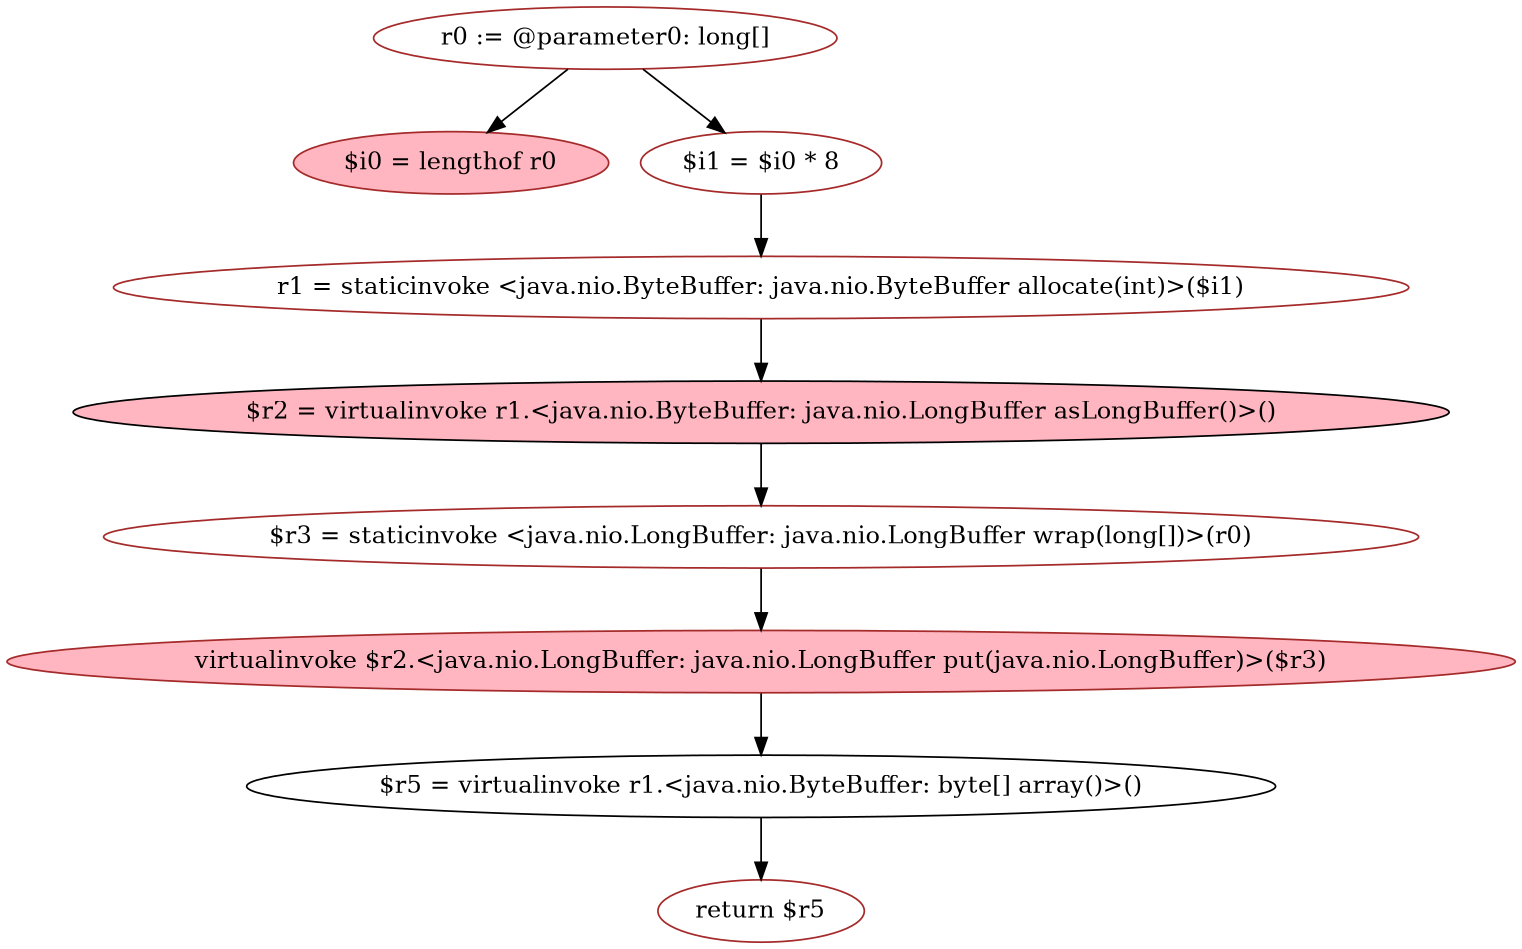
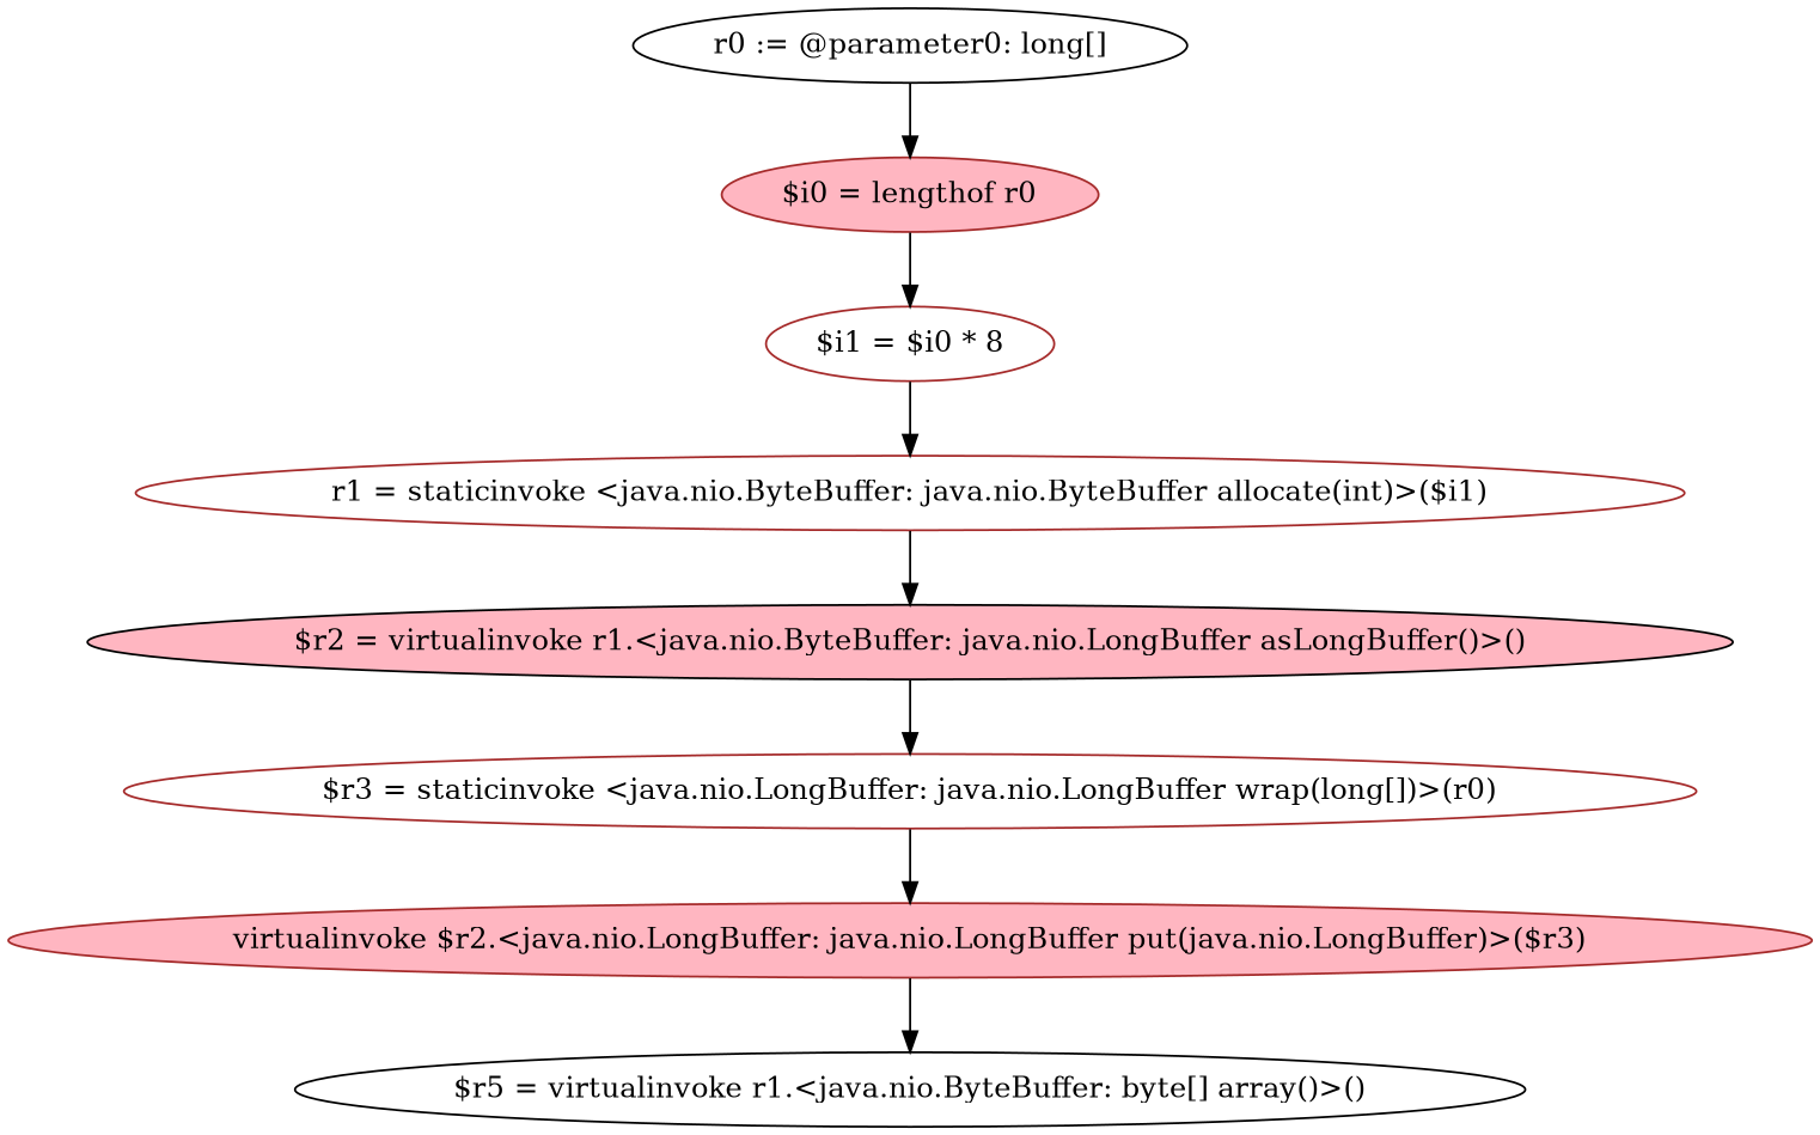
  digraph {
    node [color=brown fillcolor=white style=filled]
-   "r0 := @parameter0: long[]"
+   "r0 := @parameter0: long[]" [color=black]
    "$i0 = lengthof r0" [fillcolor=lightpink]
    "$i1 = $i0 * 8"
    "r1 = staticinvoke <java.nio.ByteBuffer: java.nio.ByteBuffer allocate(int)>($i1)"
    "$r2 = virtualinvoke r1.<java.nio.ByteBuffer: java.nio.LongBuffer asLongBuffer()>()" [color=black fillcolor=lightpink]
    "$r3 = staticinvoke <java.nio.LongBuffer: java.nio.LongBuffer wrap(long[])>(r0)"
    "virtualinvoke $r2.<java.nio.LongBuffer: java.nio.LongBuffer put(java.nio.LongBuffer)>($r3)" [fillcolor=lightpink]
    "$r5 = virtualinvoke r1.<java.nio.ByteBuffer: byte[] array()>()" [color=black]
-   "return $r5"
    "r0 := @parameter0: long[]" -> "$i0 = lengthof r0"
-   "r0 := @parameter0: long[]" -> "$i1 = $i0 * 8"
+   "$i0 = lengthof r0" -> "$i1 = $i0 * 8"
    "$i1 = $i0 * 8" -> "r1 = staticinvoke <java.nio.ByteBuffer: java.nio.ByteBuffer allocate(int)>($i1)"
    "r1 = staticinvoke <java.nio.ByteBuffer: java.nio.ByteBuffer allocate(int)>($i1)" -> "$r2 = virtualinvoke r1.<java.nio.ByteBuffer: java.nio.LongBuffer asLongBuffer()>()"
    "$r2 = virtualinvoke r1.<java.nio.ByteBuffer: java.nio.LongBuffer asLongBuffer()>()" -> "$r3 = staticinvoke <java.nio.LongBuffer: java.nio.LongBuffer wrap(long[])>(r0)"
    "$r3 = staticinvoke <java.nio.LongBuffer: java.nio.LongBuffer wrap(long[])>(r0)" -> "virtualinvoke $r2.<java.nio.LongBuffer: java.nio.LongBuffer put(java.nio.LongBuffer)>($r3)"
    "virtualinvoke $r2.<java.nio.LongBuffer: java.nio.LongBuffer put(java.nio.LongBuffer)>($r3)" -> "$r5 = virtualinvoke r1.<java.nio.ByteBuffer: byte[] array()>()"
-   "$r5 = virtualinvoke r1.<java.nio.ByteBuffer: byte[] array()>()" -> "return $r5"
  }
